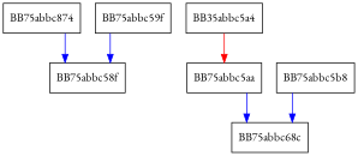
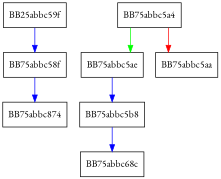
  digraph {
    fontname="EB Garamond"
    splines=ortho
    node [fontname="EB Garamond" shape=box]
    edge [color=blue fontname="EB Garamond"]
    n1 [label=BB75abbc874]
    BB75abbc58f
-   BB75abbc5a4 [label=BB35abbc5a4]
+   BB75abbc5a4
+   BB75abbc5ae
    BB75abbc5aa
    BB75abbc5b8
    n7 [label=BB75abbc68c]
-   BB75abbc59f
-   n1 -> BB75abbc58f
+   BB75abbc59f [label=BB25abbc59f]
+   BB75abbc58f -> n1
+   BB75abbc5a4 -> BB75abbc5ae [color=green]
    BB75abbc5a4 -> BB75abbc5aa [color=red]
-   BB75abbc5aa -> n7
+   BB75abbc5ae -> BB75abbc5b8
    BB75abbc5b8 -> n7
    BB75abbc59f -> BB75abbc58f
  }
